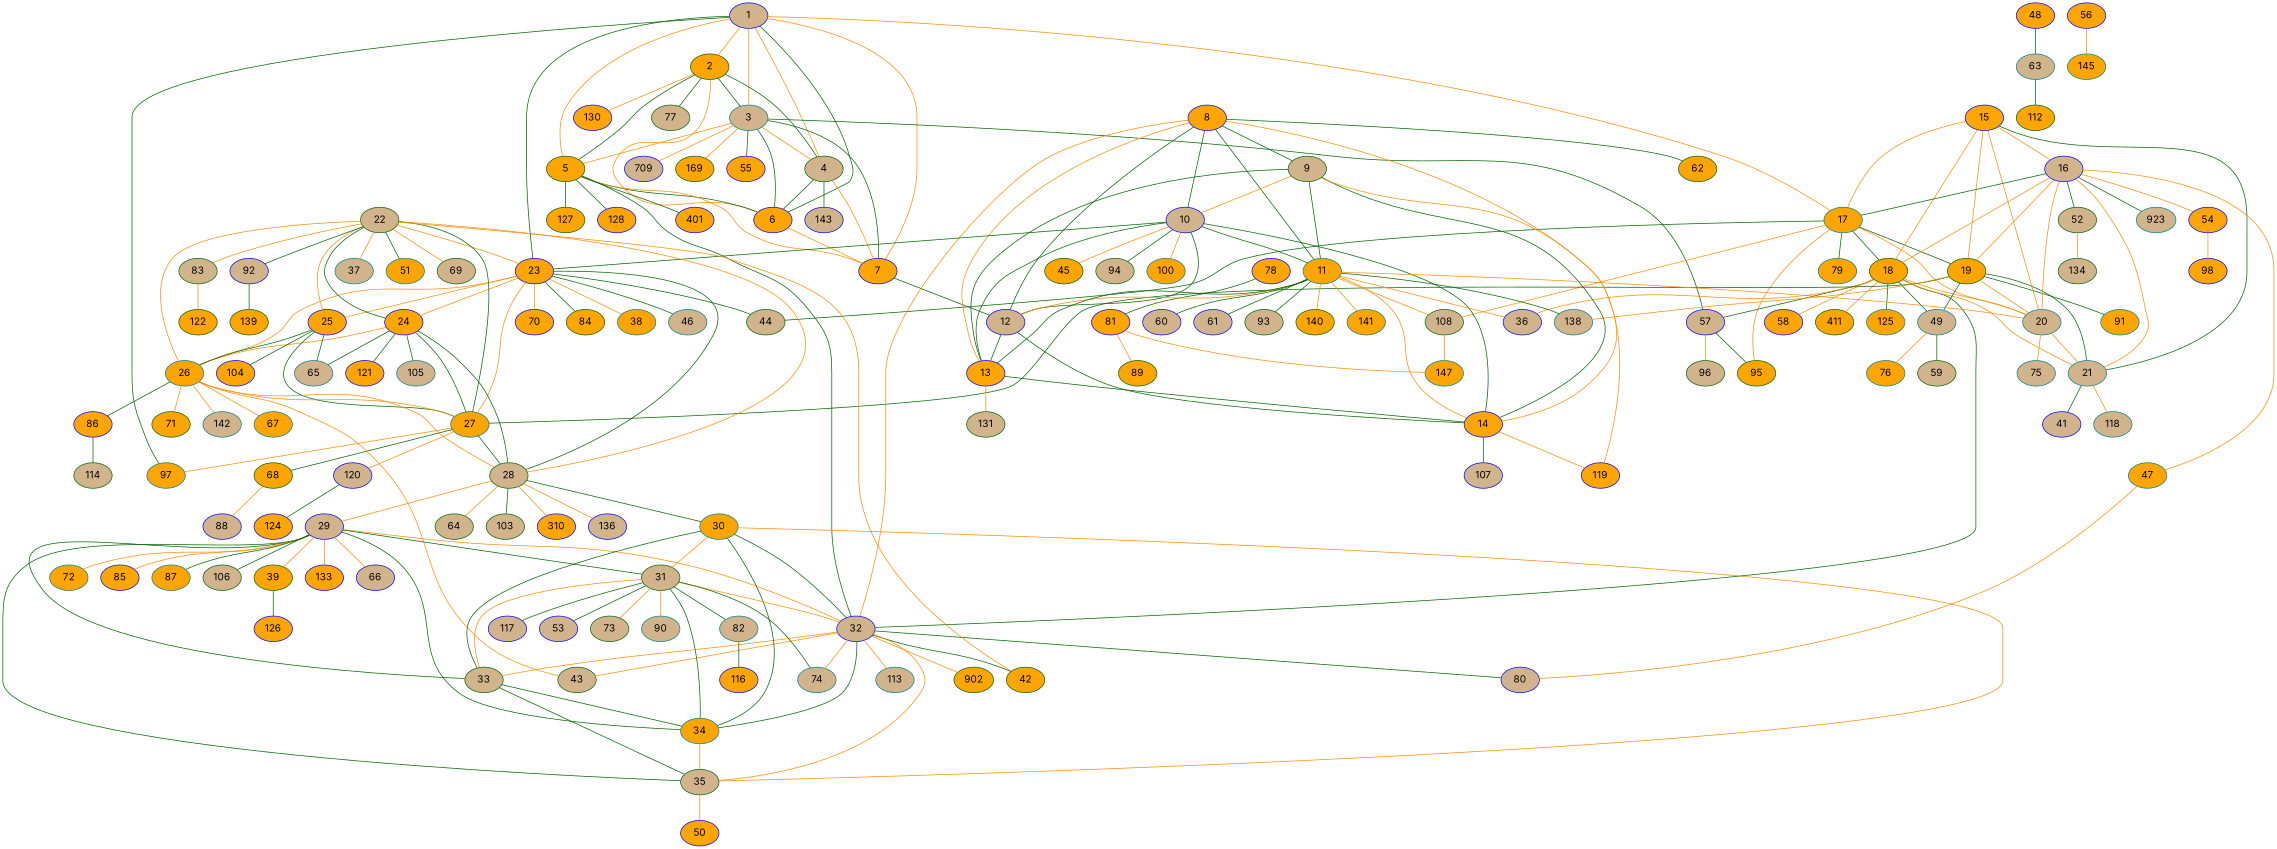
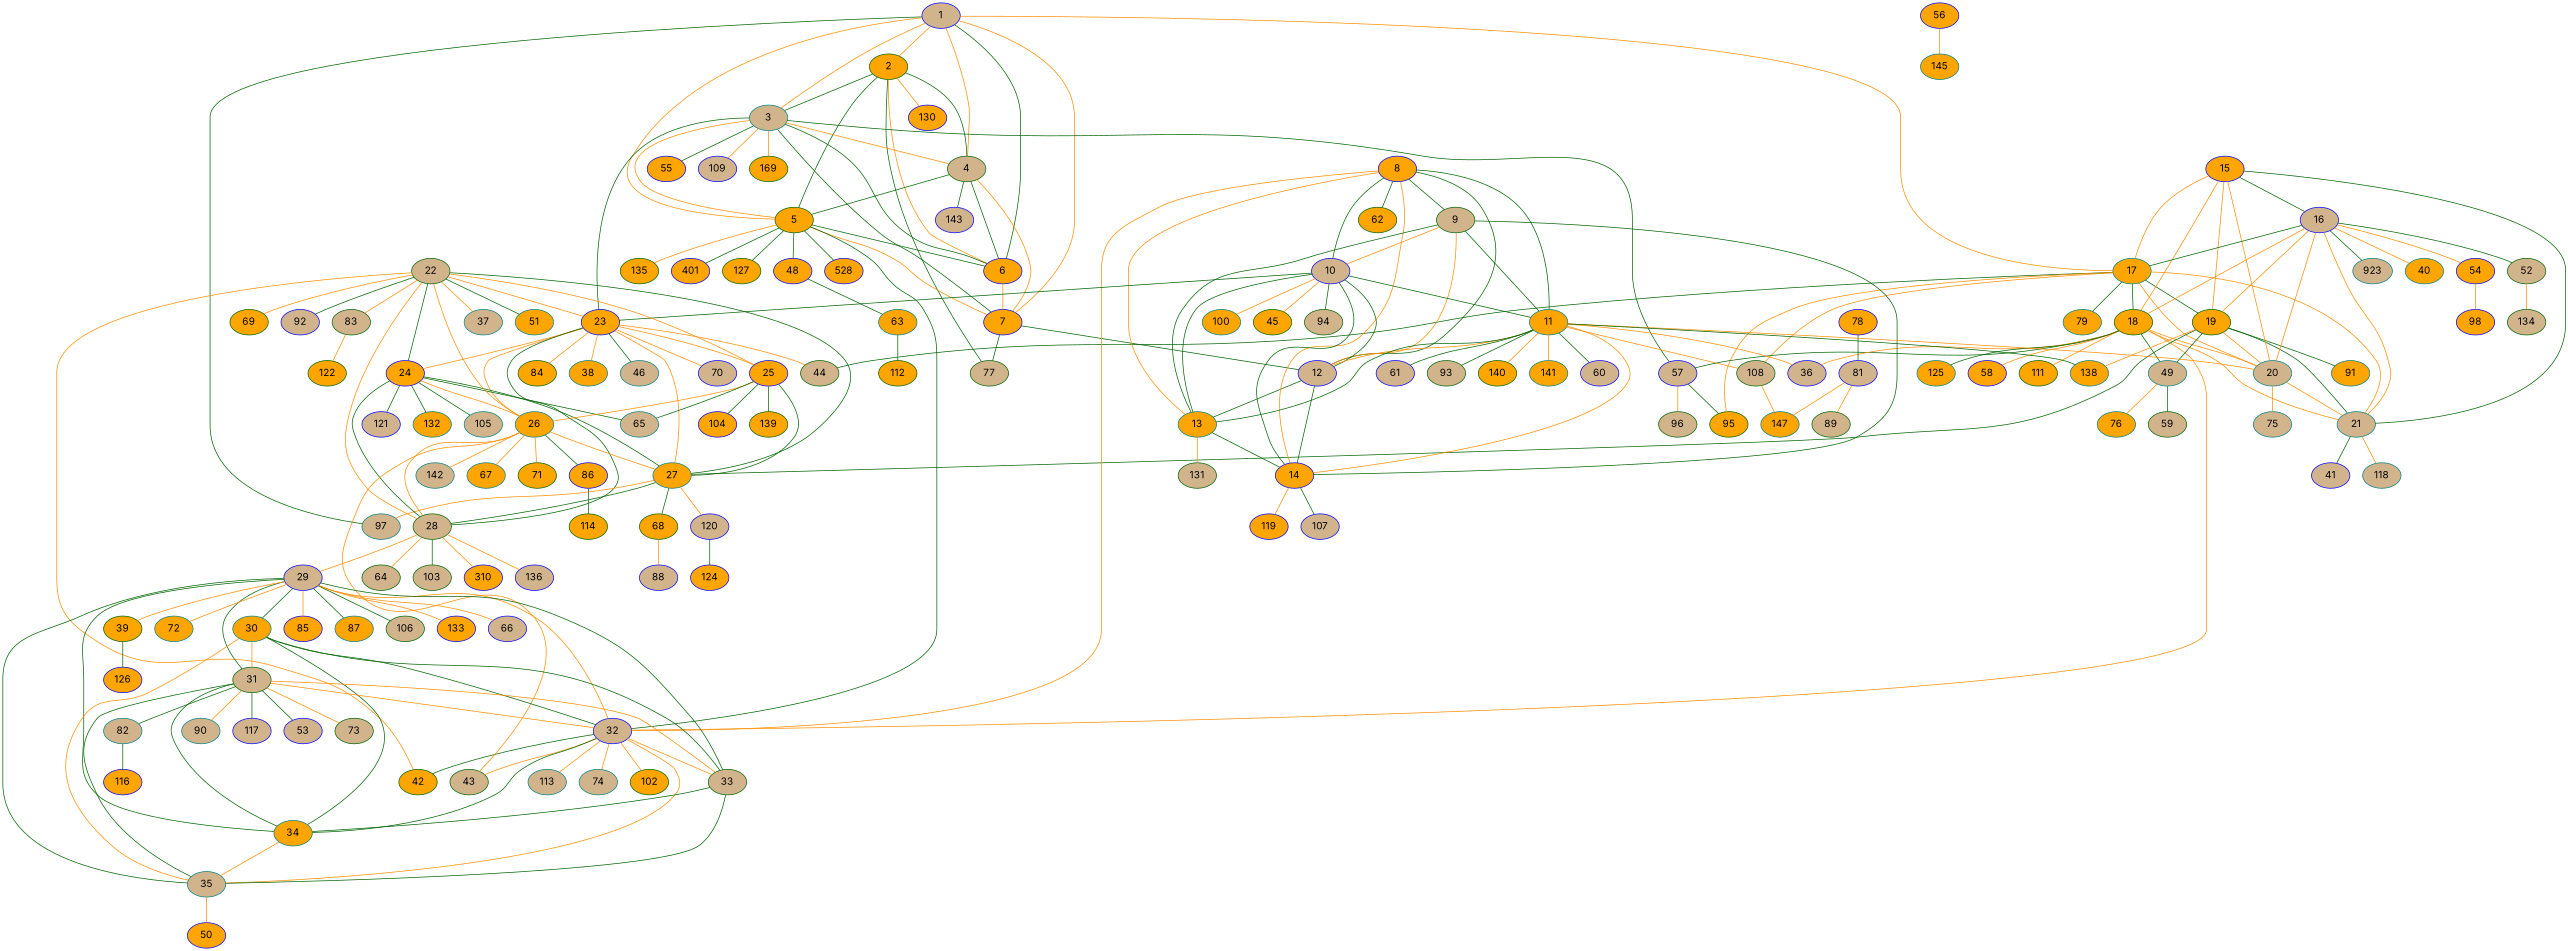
  graph {
    fontname=Inter
    node [color=blue fillcolor=orange fontname=Inter style=filled]
    edge [color=darkorange fontname=Inter]
    1 [fillcolor=tan]
    2 [color=darkgreen]
    3 [color=teal fillcolor=tan]
    4 [color=darkgreen fillcolor=tan]
    5 [color=darkgreen]
    6
    7
    17 [color=teal]
    23
-   97 [color=teal]
+   97 [color=teal fillcolor=tan]
    130
    77 [color=darkgreen fillcolor=tan]
    55
    57 [fillcolor=tan]
-   109 [fillcolor=tan label=709]
+   109 [fillcolor=tan]
    n16 [color=darkgreen label=169]
    143 [fillcolor=tan]
    32 [fillcolor=tan]
    48
    n20 [label=401]
    127 [color=darkgreen]
-   128
+   128 [label=528]
+   135 [color=darkgreen]
    12 [fillcolor=tan]
    20 [color=teal fillcolor=tan]
    108 [color=darkgreen fillcolor=tan]
    18 [color=darkgreen]
    19 [color=darkgreen]
    21 [color=teal fillcolor=tan]
    44 [color=darkgreen fillcolor=tan]
    79 [color=teal]
    95 [color=darkgreen]
    27 [color=teal]
    24
    25
    26 [color=teal]
    28 [color=darkgreen fillcolor=tan]
    38 [color=teal]
    46 [color=teal fillcolor=tan]
-   70
+   70 [fillcolor=tan]
    84 [color=darkgreen]
    96 [color=darkgreen fillcolor=tan]
    78
-   81
+   81 [fillcolor=tan]
    42 [color=darkgreen]
    43 [color=darkgreen fillcolor=tan]
    33 [color=darkgreen fillcolor=tan]
    34 [color=teal]
-   35 [color=darkgreen fillcolor=tan]
+   35 [color=teal fillcolor=tan]
    74 [color=teal fillcolor=tan]
-   80 [fillcolor=tan]
-   102 [color=darkgreen label=902]
+   102 [color=darkgreen]
    113 [color=teal fillcolor=tan]
-   63 [color=teal fillcolor=tan]
-   13
+   63 [color=teal]
+   13 [color=teal]
    14
    8
    9 [color=darkgreen fillcolor=tan]
    10 [fillcolor=tan]
    11 [color=teal]
    62 [color=darkgreen]
    45 [color=darkgreen]
    94 [color=darkgreen fillcolor=tan]
    100 [color=teal]
    36 [fillcolor=tan]
    60 [fillcolor=tan]
    61 [fillcolor=tan]
    93 [color=darkgreen fillcolor=tan]
-   138 [color=teal fillcolor=tan]
+   138 [color=teal]
    140 [color=darkgreen]
    141 [color=teal]
    131 [color=darkgreen fillcolor=tan]
    107 [fillcolor=tan]
    119
-   89 [color=darkgreen]
+   89 [color=darkgreen fillcolor=tan]
    75 [color=teal fillcolor=tan]
    n77 [color=teal label=147]
    15
    16 [fillcolor=tan]
-   47 [color=teal]
+   47 [color=teal label=40]
    52 [color=darkgreen fillcolor=tan]
    54
    n83 [color=teal fillcolor=tan label=923]
    58
-   111 [color=darkgreen label=411]
+   111 [color=darkgreen]
    125 [color=teal]
    49 [color=teal fillcolor=tan]
    91 [color=teal]
    41 [fillcolor=tan]
    118 [color=teal fillcolor=tan]
    134 [color=darkgreen fillcolor=tan]
    98
    68 [color=darkgreen]
    120 [fillcolor=tan]
    59 [color=darkgreen fillcolor=tan]
    76 [color=teal]
    22 [color=darkgreen fillcolor=tan]
    37 [color=teal fillcolor=tan]
    51 [color=teal]
-   69 [color=darkgreen fillcolor=tan]
+   69 [color=darkgreen]
    83 [color=darkgreen fillcolor=tan]
    92 [fillcolor=tan]
    105 [color=teal fillcolor=tan]
-   121
+   121 [fillcolor=tan]
+   132 [color=teal]
    65 [color=teal fillcolor=tan]
    104
    139 [color=darkgreen]
    67 [color=teal]
    71 [color=darkgreen]
    86
    142 [color=teal fillcolor=tan]
    29 [fillcolor=tan]
    64 [color=darkgreen fillcolor=tan]
    103 [color=darkgreen fillcolor=tan]
    n116 [label=310]
    136 [fillcolor=tan]
    122 [color=darkgreen]
-   114 [color=darkgreen fillcolor=tan]
+   114 [color=darkgreen]
    88 [fillcolor=tan]
    124
    30 [color=teal]
    31 [color=darkgreen fillcolor=tan]
    39 [color=darkgreen]
    66 [fillcolor=tan]
    72 [color=teal]
    85
    87 [color=teal]
    106 [color=darkgreen fillcolor=tan]
    133
    53 [fillcolor=tan]
    73 [color=darkgreen fillcolor=tan]
    82 [color=teal fillcolor=tan]
    90 [color=teal fillcolor=tan]
    117 [fillcolor=tan]
    50
    126
    116
    n139 [color=teal label=145]
    56
    112 [color=darkgreen]
    1 -- 2
    1 -- 3
    1 -- 4
    1 -- 5
    1 -- 6 [color=darkgreen]
    1 -- 7
    1 -- 17
-   1 -- 23 [color=darkgreen]
+   3 -- 23 [color=darkgreen]
    1 -- 97 [color=darkgreen]
    2 -- 3 [color=darkgreen]
    2 -- 4 [color=darkgreen]
    2 -- 5 [color=darkgreen]
    2 -- 6
    2 -- 130
    2 -- 77 [color=darkgreen]
    3 -- 4
    3 -- 5
    3 -- 6 [color=darkgreen]
    3 -- 7 [color=darkgreen]
    3 -- 55 [color=darkgreen]
    3 -- 57 [color=darkgreen]
    3 -- 109
    3 -- n16
+   4 -- 5 [color=darkgreen]
    4 -- 6 [color=darkgreen]
    4 -- 7
    4 -- 143 [color=darkgreen]
    5 -- 6 [color=darkgreen]
    5 -- 7
    5 -- 32 [color=darkgreen]
+   5 -- 48 [color=darkgreen]
    5 -- n20 [color=darkgreen]
    5 -- 127 [color=darkgreen]
    5 -- 128 [color=darkgreen]
+   5 -- 135
    6 -- 7
+   7 -- 77 [color=darkgreen]
    7 -- 12 [color=darkgreen]
    17 -- 20
    17 -- 108
    17 -- 18 [color=darkgreen]
    17 -- 19 [color=darkgreen]
+   17 -- 21
    17 -- 44 [color=darkgreen]
    17 -- 79 [color=darkgreen]
    17 -- 95
-   23 -- 44 [color=darkgreen]
+   23 -- 44
    23 -- 27
    23 -- 24
    23 -- 25
    23 -- 26
    23 -- 28 [color=darkgreen]
    23 -- 38
    23 -- 46 [color=darkgreen]
    23 -- 70
-   23 -- 84 [color=darkgreen]
+   23 -- 84
    57 -- 95 [color=darkgreen]
    57 -- 96
    32 -- 42 [color=darkgreen]
    32 -- 43
    32 -- 33
    32 -- 34 [color=darkgreen]
    32 -- 35
    32 -- 74
-   32 -- 80 [color=darkgreen]
    32 -- 102
    32 -- 113
    48 -- 63 [color=darkgreen]
    12 -- 13 [color=darkgreen]
    12 -- 14 [color=darkgreen]
    20 -- 21
    20 -- 75
    108 -- n77
    18 -- 57 [color=darkgreen]
-   18 -- 32 [color=darkgreen]
+   18 -- 32
    18 -- 20
    18 -- 21
    18 -- 36
    18 -- 58
    18 -- 111
    18 -- 125 [color=darkgreen]
    18 -- 49 [color=darkgreen]
    19 -- 20
    19 -- 21 [color=darkgreen]
    19 -- 27 [color=darkgreen]
    19 -- 138
    19 -- 49 [color=darkgreen]
    19 -- 91 [color=darkgreen]
    21 -- 41 [color=darkgreen]
    21 -- 118
    27 -- 97
    27 -- 28 [color=darkgreen]
    27 -- 68 [color=darkgreen]
    27 -- 120
    24 -- 27 [color=darkgreen]
    24 -- 26
    24 -- 28 [color=darkgreen]
    24 -- 105 [color=darkgreen]
    24 -- 121 [color=darkgreen]
+   24 -- 132 [color=darkgreen]
    24 -- 65 [color=darkgreen]
    25 -- 27 [color=darkgreen]
-   25 -- 26 [color=darkgreen]
+   25 -- 26
    25 -- 65 [color=darkgreen]
    25 -- 104 [color=darkgreen]
-   92 -- 139 [color=darkgreen]
+   25 -- 139 [color=darkgreen]
    26 -- 27
    26 -- 28
    26 -- 43
    26 -- 67
    26 -- 71
    26 -- 86 [color=darkgreen]
    26 -- 142
    28 -- 29
    28 -- 64
    28 -- 103 [color=darkgreen]
    28 -- n116
    28 -- 136
    78 -- 81 [color=darkgreen]
    81 -- 89
    81 -- n77
    33 -- 34 [color=darkgreen]
    33 -- 35 [color=darkgreen]
    34 -- 35
    35 -- 50
    63 -- 112 [color=darkgreen]
    13 -- 14 [color=darkgreen]
    13 -- 131
    14 -- 107 [color=darkgreen]
    14 -- 119
    8 -- 32
    8 -- 12 [color=darkgreen]
    8 -- 13
    8 -- 14
    8 -- 9 [color=darkgreen]
    8 -- 10 [color=darkgreen]
    8 -- 11 [color=darkgreen]
    8 -- 62 [color=darkgreen]
-   9 -- 119
+   9 -- 12
    9 -- 13 [color=darkgreen]
    9 -- 14 [color=darkgreen]
    9 -- 10
    9 -- 11 [color=darkgreen]
    10 -- 23 [color=darkgreen]
    10 -- 12 [color=darkgreen]
    10 -- 13 [color=darkgreen]
    10 -- 14 [color=darkgreen]
    10 -- 11 [color=darkgreen]
    10 -- 45
    10 -- 94 [color=darkgreen]
    10 -- 100
    11 -- 12
    11 -- 20
    11 -- 108
    11 -- 13 [color=darkgreen]
    11 -- 14
    11 -- 36
    11 -- 60 [color=darkgreen]
    11 -- 61 [color=darkgreen]
    11 -- 93 [color=darkgreen]
    11 -- 138 [color=darkgreen]
    11 -- 140
    11 -- 141
    15 -- 17
    15 -- 20
    15 -- 18
    15 -- 19
    15 -- 21 [color=darkgreen]
-   15 -- 16
+   15 -- 16 [color=darkgreen]
    16 -- 17 [color=darkgreen]
    16 -- 20
    16 -- 18
    16 -- 19
    16 -- 21
    16 -- 47
    16 -- 52 [color=darkgreen]
    16 -- 54
    16 -- n83 [color=darkgreen]
-   47 -- 80
    52 -- 134
    54 -- 98
    49 -- 59 [color=darkgreen]
    49 -- 76
    68 -- 88
    120 -- 124 [color=darkgreen]
    22 -- 23
    22 -- 27 [color=darkgreen]
    22 -- 24 [color=darkgreen]
    22 -- 25
    22 -- 26
    22 -- 28
    22 -- 42
    22 -- 37
    22 -- 51 [color=darkgreen]
    22 -- 69
    22 -- 83
    22 -- 92 [color=darkgreen]
    83 -- 122
    86 -- 114 [color=darkgreen]
    29 -- 32
    29 -- 33 [color=darkgreen]
    29 -- 34 [color=darkgreen]
    29 -- 35 [color=darkgreen]
-   28 -- 30 [color=darkgreen]
+   29 -- 30 [color=darkgreen]
    29 -- 31 [color=darkgreen]
    29 -- 39
    29 -- 66
    29 -- 72
    29 -- 85
    29 -- 87 [color=darkgreen]
    29 -- 106 [color=darkgreen]
    29 -- 133
    30 -- 32 [color=darkgreen]
    30 -- 33 [color=darkgreen]
    30 -- 34 [color=darkgreen]
    30 -- 35
    30 -- 31
    31 -- 32
    31 -- 33
    31 -- 34 [color=darkgreen]
-   31 -- 74 [color=darkgreen]
+   31 -- 35 [color=darkgreen]
    31 -- 53 [color=darkgreen]
    31 -- 73
    31 -- 82 [color=darkgreen]
    31 -- 90
    31 -- 117 [color=darkgreen]
    39 -- 126 [color=darkgreen]
    82 -- 116 [color=darkgreen]
    56 -- n139
  }
